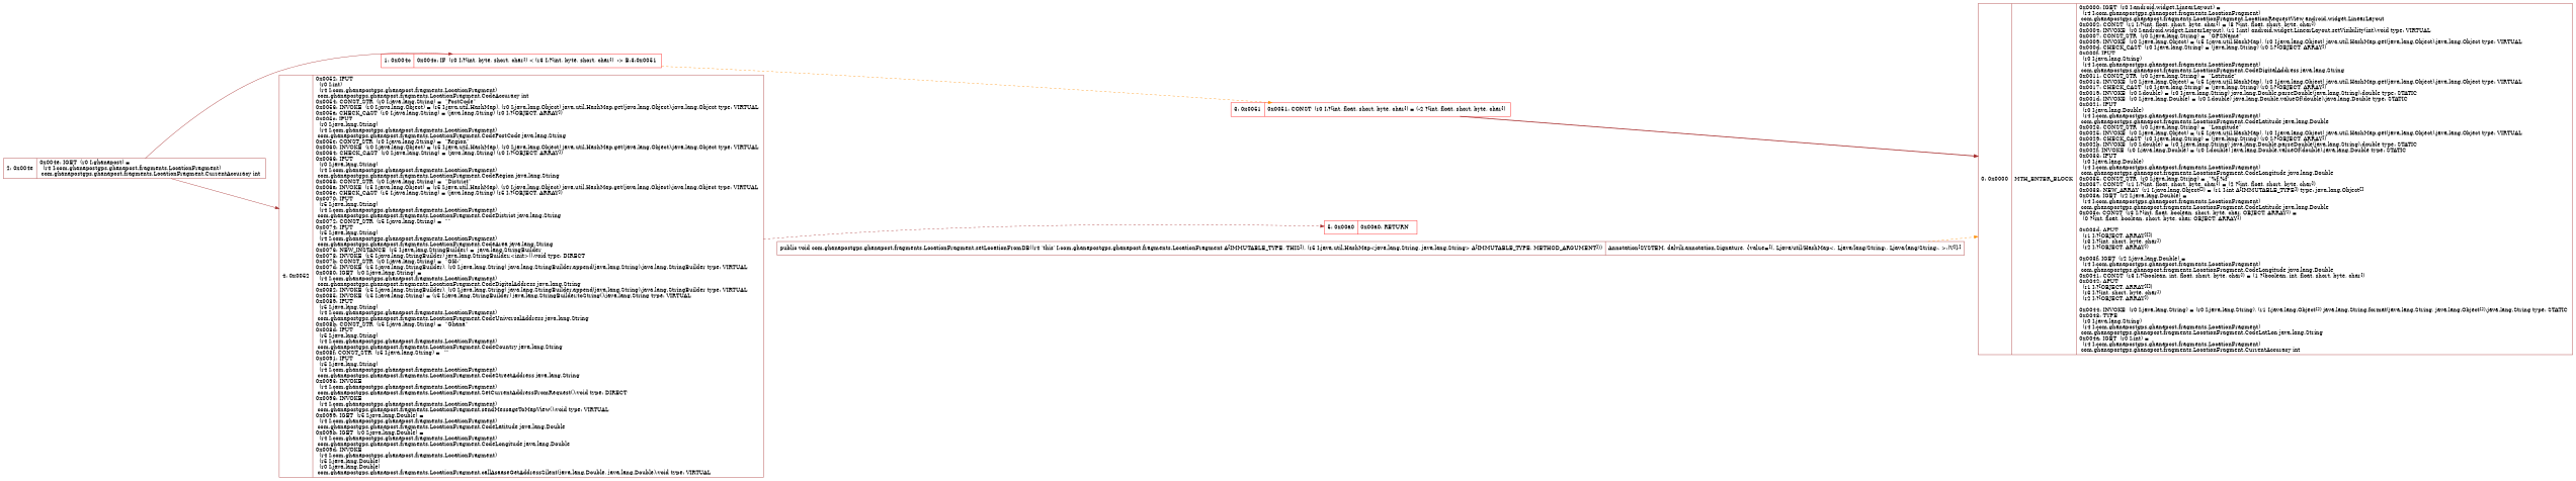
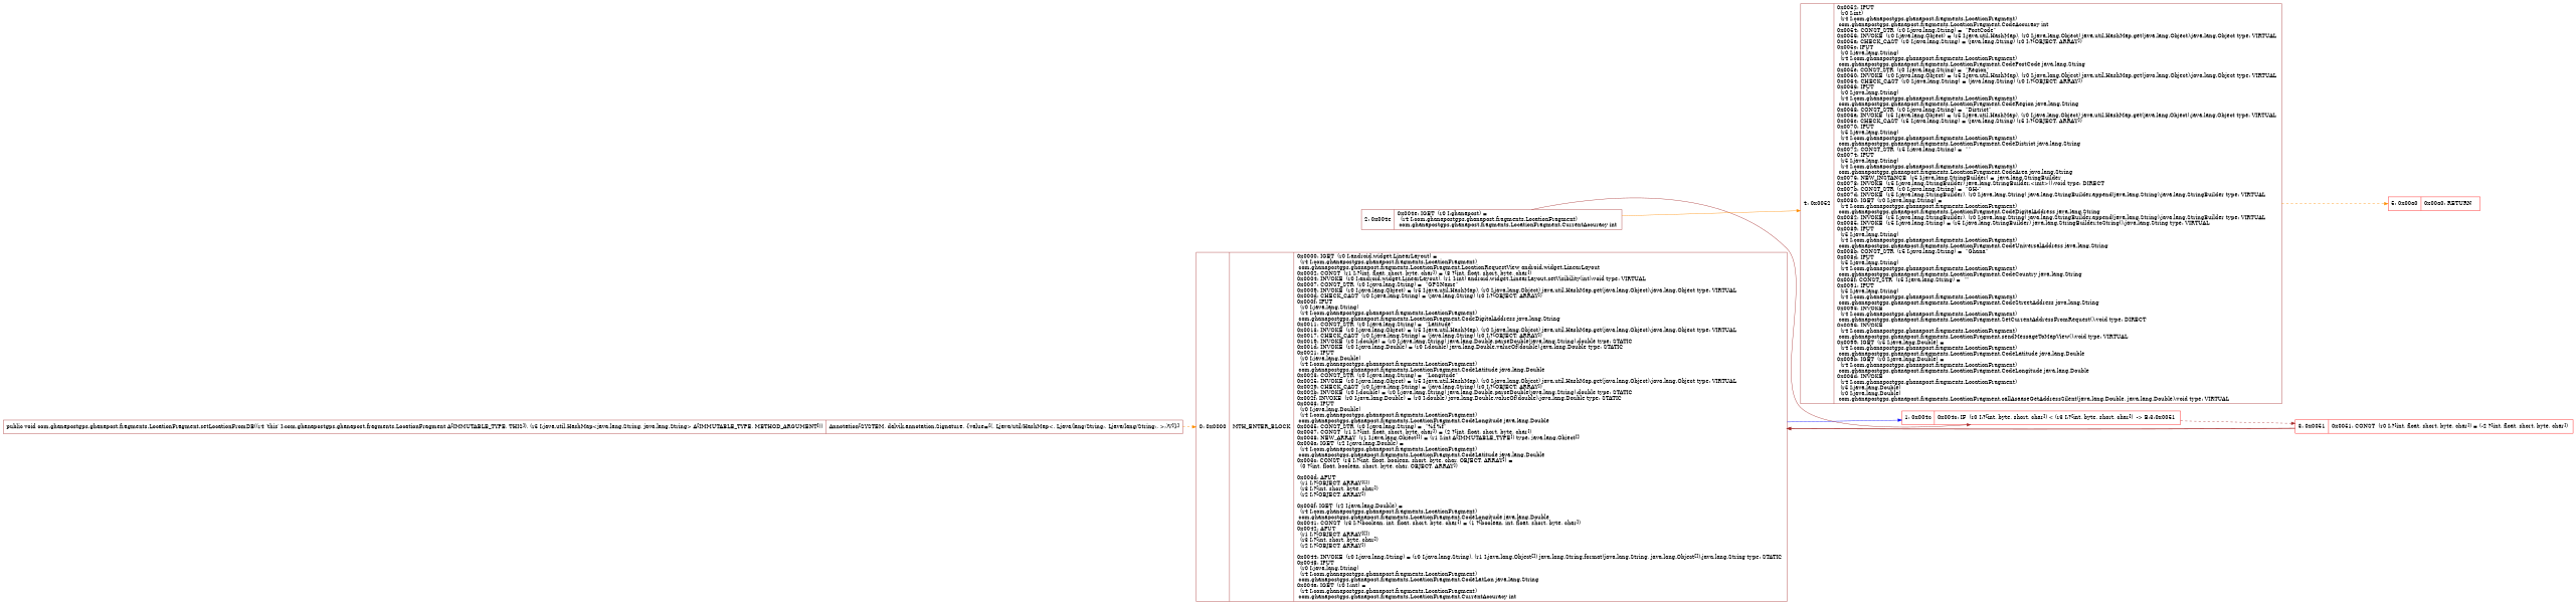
  digraph {
    rankdir=LR
    node [color=brown shape=record]
    edge [color=brown style=solid]
-   n1 [label="{0\:\ 0x0000|MTH_ENTER_BLOCK\l|0x0000: IGET  (r0 I:android.widget.LinearLayout) = \l  (r4 I:com.ghanapostgps.ghanapost.fragments.LocationFragment)\l com.ghanapostgps.ghanapost.fragments.LocationFragment.LocationRequestView android.widget.LinearLayout \l0x0002: CONST  (r1 I:?[int, float, short, byte, char]) = (8 ?[int, float, short, byte, char]) \l0x0004: INVOKE  (r0 I:android.widget.LinearLayout), (r1 I:int) android.widget.LinearLayout.setVisibility(int):void type: VIRTUAL \l0x0007: CONST_STR  (r0 I:java.lang.String) =  \"GPSName\" \l0x0009: INVOKE  (r0 I:java.lang.Object) = (r5 I:java.util.HashMap), (r0 I:java.lang.Object) java.util.HashMap.get(java.lang.Object):java.lang.Object type: VIRTUAL \l0x000d: CHECK_CAST  (r0 I:java.lang.String) = (java.lang.String) (r0 I:?[OBJECT, ARRAY]) \l0x000f: IPUT  \l  (r0 I:java.lang.String)\l  (r4 I:com.ghanapostgps.ghanapost.fragments.LocationFragment)\l com.ghanapostgps.ghanapost.fragments.LocationFragment.CodeDigitalAddress java.lang.String \l0x0011: CONST_STR  (r0 I:java.lang.String) =  \"Latitude\" \l0x0013: INVOKE  (r0 I:java.lang.Object) = (r5 I:java.util.HashMap), (r0 I:java.lang.Object) java.util.HashMap.get(java.lang.Object):java.lang.Object type: VIRTUAL \l0x0017: CHECK_CAST  (r0 I:java.lang.String) = (java.lang.String) (r0 I:?[OBJECT, ARRAY]) \l0x0019: INVOKE  (r0 I:double) = (r0 I:java.lang.String) java.lang.Double.parseDouble(java.lang.String):double type: STATIC \l0x001d: INVOKE  (r0 I:java.lang.Double) = (r0 I:double) java.lang.Double.valueOf(double):java.lang.Double type: STATIC \l0x0021: IPUT  \l  (r0 I:java.lang.Double)\l  (r4 I:com.ghanapostgps.ghanapost.fragments.LocationFragment)\l com.ghanapostgps.ghanapost.fragments.LocationFragment.CodeLatitude java.lang.Double \l0x0023: CONST_STR  (r0 I:java.lang.String) =  \"Longitude\" \l0x0025: INVOKE  (r0 I:java.lang.Object) = (r5 I:java.util.HashMap), (r0 I:java.lang.Object) java.util.HashMap.get(java.lang.Object):java.lang.Object type: VIRTUAL \l0x0029: CHECK_CAST  (r0 I:java.lang.String) = (java.lang.String) (r0 I:?[OBJECT, ARRAY]) \l0x002b: INVOKE  (r0 I:double) = (r0 I:java.lang.String) java.lang.Double.parseDouble(java.lang.String):double type: STATIC \l0x002f: INVOKE  (r0 I:java.lang.Double) = (r0 I:double) java.lang.Double.valueOf(double):java.lang.Double type: STATIC \l0x0033: IPUT  \l  (r0 I:java.lang.Double)\l  (r4 I:com.ghanapostgps.ghanapost.fragments.LocationFragment)\l com.ghanapostgps.ghanapost.fragments.LocationFragment.CodeLongitude java.lang.Double \l0x0035: CONST_STR  (r0 I:java.lang.String) =  \"%f,%f\" \l0x0037: CONST  (r1 I:?[int, float, short, byte, char]) = (2 ?[int, float, short, byte, char]) \l0x0038: NEW_ARRAY  (r1 I:java.lang.Object[]) = (r1 I:int A[IMMUTABLE_TYPE]) type: java.lang.Object[] \l0x003a: IGET  (r2 I:java.lang.Double) = \l  (r4 I:com.ghanapostgps.ghanapost.fragments.LocationFragment)\l com.ghanapostgps.ghanapost.fragments.LocationFragment.CodeLatitude java.lang.Double \l0x003c: CONST  (r3 I:?[int, float, boolean, short, byte, char, OBJECT, ARRAY]) = \l  (0 ?[int, float, boolean, short, byte, char, OBJECT, ARRAY])\l \l0x003d: APUT  \l  (r1 I:?[OBJECT, ARRAY][])\l  (r3 I:?[int, short, byte, char])\l  (r2 I:?[OBJECT, ARRAY])\l \l0x003f: IGET  (r2 I:java.lang.Double) = \l  (r4 I:com.ghanapostgps.ghanapost.fragments.LocationFragment)\l com.ghanapostgps.ghanapost.fragments.LocationFragment.CodeLongitude java.lang.Double \l0x0041: CONST  (r3 I:?[boolean, int, float, short, byte, char]) = (1 ?[boolean, int, float, short, byte, char]) \l0x0042: APUT  \l  (r1 I:?[OBJECT, ARRAY][])\l  (r3 I:?[int, short, byte, char])\l  (r2 I:?[OBJECT, ARRAY])\l \l0x0044: INVOKE  (r0 I:java.lang.String) = (r0 I:java.lang.String), (r1 I:java.lang.Object[]) java.lang.String.format(java.lang.String, java.lang.Object[]):java.lang.String type: STATIC \l0x0048: TYPE  \l  (r0 I:java.lang.String)\l  (r4 I:com.ghanapostgps.ghanapost.fragments.LocationFragment)\l com.ghanapostgps.ghanapost.fragments.LocationFragment.CodeLatLon java.lang.String \l0x004a: IGET  (r0 I:int) = \l  (r4 I:com.ghanapostgps.ghanapost.fragments.LocationFragment)\l com.ghanapostgps.ghanapost.fragments.LocationFragment.CurrentAccuracy int \l}"]
+   n1 [label="{0\:\ 0x0000|MTH_ENTER_BLOCK\l|0x0000: IGET  (r0 I:android.widget.LinearLayout) = \l  (r4 I:com.ghanapostgps.ghanapost.fragments.LocationFragment)\l com.ghanapostgps.ghanapost.fragments.LocationFragment.LocationRequestView android.widget.LinearLayout \l0x0002: CONST  (r1 I:?[int, float, short, byte, char]) = (8 ?[int, float, short, byte, char]) \l0x0004: INVOKE  (r0 I:android.widget.LinearLayout), (r1 I:int) android.widget.LinearLayout.setVisibility(int):void type: VIRTUAL \l0x0007: CONST_STR  (r0 I:java.lang.String) =  \"GPSName\" \l0x0009: INVOKE  (r0 I:java.lang.Object) = (r5 I:java.util.HashMap), (r0 I:java.lang.Object) java.util.HashMap.get(java.lang.Object):java.lang.Object type: VIRTUAL \l0x000d: CHECK_CAST  (r0 I:java.lang.String) = (java.lang.String) (r0 I:?[OBJECT, ARRAY]) \l0x000f: IPUT  \l  (r0 I:java.lang.String)\l  (r4 I:com.ghanapostgps.ghanapost.fragments.LocationFragment)\l com.ghanapostgps.ghanapost.fragments.LocationFragment.CodeDigitalAddress java.lang.String \l0x0011: CONST_STR  (r0 I:java.lang.String) =  \"Latitude\" \l0x0013: INVOKE  (r0 I:java.lang.Object) = (r5 I:java.util.HashMap), (r0 I:java.lang.Object) java.util.HashMap.get(java.lang.Object):java.lang.Object type: VIRTUAL \l0x0017: CHECK_CAST  (r0 I:java.lang.String) = (java.lang.String) (r0 I:?[OBJECT, ARRAY]) \l0x0019: INVOKE  (r0 I:double) = (r0 I:java.lang.String) java.lang.Double.parseDouble(java.lang.String):double type: STATIC \l0x001d: INVOKE  (r0 I:java.lang.Double) = (r0 I:double) java.lang.Double.valueOf(double):java.lang.Double type: STATIC \l0x0021: IPUT  \l  (r0 I:java.lang.Double)\l  (r4 I:com.ghanapostgps.ghanapost.fragments.LocationFragment)\l com.ghanapostgps.ghanapost.fragments.LocationFragment.CodeLatitude java.lang.Double \l0x0023: CONST_STR  (r0 I:java.lang.String) =  \"Longitude\" \l0x0025: INVOKE  (r0 I:java.lang.Object) = (r5 I:java.util.HashMap), (r0 I:java.lang.Object) java.util.HashMap.get(java.lang.Object):java.lang.Object type: VIRTUAL \l0x0029: CHECK_CAST  (r0 I:java.lang.String) = (java.lang.String) (r0 I:?[OBJECT, ARRAY]) \l0x002b: INVOKE  (r0 I:double) = (r0 I:java.lang.String) java.lang.Double.parseDouble(java.lang.String):double type: STATIC \l0x002f: INVOKE  (r0 I:java.lang.Double) = (r0 I:double) java.lang.Double.valueOf(double):java.lang.Double type: STATIC \l0x0033: IPUT  \l  (r0 I:java.lang.Double)\l  (r4 I:com.ghanapostgps.ghanapost.fragments.LocationFragment)\l com.ghanapostgps.ghanapost.fragments.LocationFragment.CodeLongitude java.lang.Double \l0x0035: CONST_STR  (r0 I:java.lang.String) =  \"%f,%f\" \l0x0037: CONST  (r1 I:?[int, float, short, byte, char]) = (2 ?[int, float, short, byte, char]) \l0x0038: NEW_ARRAY  (r1 I:java.lang.Object[]) = (r1 I:int A[IMMUTABLE_TYPE]) type: java.lang.Object[] \l0x003a: IGET  (r2 I:java.lang.Double) = \l  (r4 I:com.ghanapostgps.ghanapost.fragments.LocationFragment)\l com.ghanapostgps.ghanapost.fragments.LocationFragment.CodeLatitude java.lang.Double \l0x003c: CONST  (r3 I:?[int, float, boolean, short, byte, char, OBJECT, ARRAY]) = \l  (0 ?[int, float, boolean, short, byte, char, OBJECT, ARRAY])\l \l0x003d: APUT  \l  (r1 I:?[OBJECT, ARRAY][])\l  (r3 I:?[int, short, byte, char])\l  (r2 I:?[OBJECT, ARRAY])\l \l0x003f: IGET  (r2 I:java.lang.Double) = \l  (r4 I:com.ghanapostgps.ghanapost.fragments.LocationFragment)\l com.ghanapostgps.ghanapost.fragments.LocationFragment.CodeLongitude java.lang.Double \l0x0041: CONST  (r3 I:?[boolean, int, float, short, byte, char]) = (1 ?[boolean, int, float, short, byte, char]) \l0x0042: APUT  \l  (r1 I:?[OBJECT, ARRAY][])\l  (r3 I:?[int, short, byte, char])\l  (r2 I:?[OBJECT, ARRAY])\l \l0x0044: INVOKE  (r0 I:java.lang.String) = (r0 I:java.lang.String), (r1 I:java.lang.Object[]) java.lang.String.format(java.lang.String, java.lang.Object[]):java.lang.String type: STATIC \l0x0048: IPUT  \l  (r0 I:java.lang.String)\l  (r4 I:com.ghanapostgps.ghanapost.fragments.LocationFragment)\l com.ghanapostgps.ghanapost.fragments.LocationFragment.CodeLatLon java.lang.String \l0x004a: IGET  (r0 I:int) = \l  (r4 I:com.ghanapostgps.ghanapost.fragments.LocationFragment)\l com.ghanapostgps.ghanapost.fragments.LocationFragment.CurrentAccuracy int \l}"]
    n2 [color=red label="{1\:\ 0x004c|0x004c: IF  (r0 I:?[int, byte, short, char]) \< (r3 I:?[int, byte, short, char])  \-\> B:3:0x0051 \l}"]
    n3 [color=red label="{3\:\ 0x0051|0x0051: CONST  (r0 I:?[int, float, short, byte, char]) = (\-2 ?[int, float, short, byte, char]) \l}"]
    n4 [label="{2\:\ 0x004e|0x004e: IGET  (r0 I:ghanapost) = \l  (r4 I:com.ghanapostgps.ghanapost.fragments.LocationFragment)\l com.ghanapostgps.ghanapost.fragments.LocationFragment.CurrentAccuracy int \l}"]
-   n5 [label="{4\:\ 0x0052|0x0052: IPUT  \l  (r0 I:int)\l  (r4 I:com.ghanapostgps.ghanapost.fragments.LocationFragment)\l com.ghanapostgps.ghanapost.fragments.LocationFragment.CodeAccuracy int \l0x0054: CONST_STR  (r0 I:java.lang.String) =  \"PostCode\" \l0x0056: INVOKE  (r0 I:java.lang.Object) = (r5 I:java.util.HashMap), (r0 I:java.lang.Object) java.util.HashMap.get(java.lang.Object):java.lang.Object type: VIRTUAL \l0x005a: CHECK_CAST  (r0 I:java.lang.String) = (java.lang.String) (r0 I:?[OBJECT, ARRAY]) \l0x005c: IPUT  \l  (r0 I:java.lang.String)\l  (r4 I:com.ghanapostgps.ghanapost.fragments.LocationFragment)\l com.ghanapostgps.ghanapost.fragments.LocationFragment.CodePostCode java.lang.String \l0x005e: CONST_STR  (r0 I:java.lang.String) =  \"Region\" \l0x0060: INVOKE  (r0 I:java.lang.Object) = (r5 I:java.util.HashMap), (r0 I:java.lang.Object) java.util.HashMap.get(java.lang.Object):java.lang.Object type: VIRTUAL \l0x0064: CHECK_CAST  (r0 I:java.lang.String) = (java.lang.String) (r0 I:?[OBJECT, ARRAY]) \l0x0066: IPUT  \l  (r0 I:java.lang.String)\l  (r4 I:com.ghanapostgps.ghanapost.fragments.LocationFragment)\l com.ghanapostgps.ghanapost.fragments.LocationFragment.CodeRegion java.lang.String \l0x0068: CONST_STR  (r0 I:java.lang.String) =  \"District\" \l0x006a: INVOKE  (r5 I:java.lang.Object) = (r5 I:java.util.HashMap), (r0 I:java.lang.Object) java.util.HashMap.get(java.lang.Object):java.lang.Object type: VIRTUAL \l0x006e: CHECK_CAST  (r5 I:java.lang.String) = (java.lang.String) (r5 I:?[OBJECT, ARRAY]) \l0x0070: IPUT  \l  (r5 I:java.lang.String)\l  (r4 I:com.ghanapostgps.ghanapost.fragments.LocationFragment)\l com.ghanapostgps.ghanapost.fragments.LocationFragment.CodeDistrict java.lang.String \l0x0072: CONST_STR  (r5 I:java.lang.String) =  \"\" \l0x0074: IPUT  \l  (r5 I:java.lang.String)\l  (r4 I:com.ghanapostgps.ghanapost.fragments.LocationFragment)\l com.ghanapostgps.ghanapost.fragments.LocationFragment.CodeArea java.lang.String \l0x0076: NEW_INSTANCE  (r5 I:java.lang.StringBuilder) =  java.lang.StringBuilder \l0x0078: INVOKE  (r5 I:java.lang.StringBuilder) java.lang.StringBuilder.\<init\>():void type: DIRECT \l0x007b: CONST_STR  (r0 I:java.lang.String) =  \"GH\-\" \l0x007d: INVOKE  (r5 I:java.lang.StringBuilder), (r0 I:java.lang.String) java.lang.StringBuilder.append(java.lang.String):java.lang.StringBuilder type: VIRTUAL \l0x0080: IGET  (r0 I:java.lang.String) = \l  (r4 I:com.ghanapostgps.ghanapost.fragments.LocationFragment)\l com.ghanapostgps.ghanapost.fragments.LocationFragment.CodeDigitalAddress java.lang.String \l0x0082: INVOKE  (r5 I:java.lang.StringBuilder), (r0 I:java.lang.String) java.lang.StringBuilder.append(java.lang.String):java.lang.StringBuilder type: VIRTUAL \l0x0085: INVOKE  (r5 I:java.lang.String) = (r5 I:java.lang.StringBuilder) java.lang.StringBuilder.toString():java.lang.String type: VIRTUAL \l0x0089: IPUT  \l  (r5 I:java.lang.String)\l  (r4 I:com.ghanapostgps.ghanapost.fragments.LocationFragment)\l com.ghanapostgps.ghanapost.fragments.LocationFragment.CodeUniversalAddress java.lang.String \l0x008b: CONST_STR  (r5 I:java.lang.String) =  \"Ghana\" \l0x008d: IPUT  \l  (r5 I:java.lang.String)\l  (r4 I:com.ghanapostgps.ghanapost.fragments.LocationFragment)\l com.ghanapostgps.ghanapost.fragments.LocationFragment.CodeCountry java.lang.String \l0x008f: CONST_STR  (r5 I:java.lang.String) =  \"\" \l0x0091: IPUT  \l  (r5 I:java.lang.String)\l  (r4 I:com.ghanapostgps.ghanapost.fragments.LocationFragment)\l com.ghanapostgps.ghanapost.fragments.LocationFragment.CodeStreetAddress java.lang.String \l0x0093: INVOKE  \l  (r4 I:com.ghanapostgps.ghanapost.fragments.LocationFragment)\l com.ghanapostgps.ghanapost.fragments.LocationFragment.SetCurrentAddressFromRequest():void type: DIRECT \l0x0096: INVOKE  \l  (r4 I:com.ghanapostgps.ghanapost.fragments.LocationFragment)\l com.ghanapostgps.ghanapost.fragments.LocationFragment.sendMessageToMapView():void type: VIRTUAL \l0x0099: IGET  (r5 I:java.lang.Double) = \l  (r4 I:com.ghanapostgps.ghanapost.fragments.LocationFragment)\l com.ghanapostgps.ghanapost.fragments.LocationFragment.CodeLatitude java.lang.Double \l0x009b: IGET  (r0 I:java.lang.Double) = \l  (r4 I:com.ghanapostgps.ghanapost.fragments.LocationFragment)\l com.ghanapostgps.ghanapost.fragments.LocationFragment.CodeLongitude java.lang.Double \l0x009d: INVOKE  \l  (r4 I:com.ghanapostgps.ghanapost.fragments.LocationFragment)\l  (r5 I:java.lang.Double)\l  (r0 I:java.lang.Double)\l com.ghanapostgps.ghanapost.fragments.LocationFragment.callAsaaseGetAddressSilent(java.lang.Double, java.lang.Double):void type: VIRTUAL \l}"]
+   n5 [label="{4\:\ 0x0052|0x0052: IPUT  \l  (r0 I:int)\l  (r4 I:com.ghanapostgps.ghanapost.fragments.LocationFragment)\l com.ghanapostgps.ghanapost.fragments.LocationFragment.CodeAccuracy int \l0x0054: CONST_STR  (r0 I:java.lang.String) =  \"PostCode\" \l0x0056: INVOKE  (r0 I:java.lang.Object) = (r5 I:java.util.HashMap), (r0 I:java.lang.Object) java.util.HashMap.get(java.lang.Object):java.lang.Object type: VIRTUAL \l0x005a: CHECK_CAST  (r0 I:java.lang.String) = (java.lang.String) (r0 I:?[OBJECT, ARRAY]) \l0x005c: IPUT  \l  (r0 I:java.lang.String)\l  (r4 I:com.ghanapostgps.ghanapost.fragments.LocationFragment)\l com.ghanapostgps.ghanapost.fragments.LocationFragment.CodePostCode java.lang.String \l0x005e: CONST_STR  (r0 I:java.lang.String) =  \"Region\" \l0x0060: INVOKE  (r0 I:java.lang.Object) = (r5 I:java.util.HashMap), (r0 I:java.lang.Object) java.util.HashMap.get(java.lang.Object):java.lang.Object type: VIRTUAL \l0x0064: CHECK_CAST  (r0 I:java.lang.String) = (java.lang.String) (r0 I:?[OBJECT, ARRAY]) \l0x0066: IPUT  \l  (r0 I:java.lang.String)\l  (r4 I:com.ghanapostgps.ghanapost.fragments.LocationFragment)\l com.ghanapostgps.ghanapost.fragments.LocationFragment.CodeRegion java.lang.String \l0x0068: CONST_STR  (r0 I:java.lang.String) =  \"District\" \l0x006a: INVOKE  (r5 I:java.lang.Object) = (r5 I:java.util.HashMap), (r0 I:java.lang.Object) java.util.HashMap.get(java.lang.Object):java.lang.Object type: VIRTUAL \l0x006e: CHECK_CAST  (r5 I:java.lang.String) = (java.lang.String) (r5 I:?[OBJECT, ARRAY]) \l0x0070: IPUT  \l  (r5 I:java.lang.String)\l  (r4 I:com.ghanapostgps.ghanapost.fragments.LocationFragment)\l com.ghanapostgps.ghanapost.fragments.LocationFragment.CodeDistrict java.lang.String \l0x0072: CONST_STR  (r5 I:java.lang.String) =  \"\" \l0x0074: IPUT  \l  (r5 I:java.lang.String)\l  (r4 I:com.ghanapostgps.ghanapost.fragments.LocationFragment)\l com.ghanapostgps.ghanapost.fragments.LocationFragment.CodeArea java.lang.String \l0x0076: NEW_INSTANCE  (r5 I:java.lang.StringBuilder) =  java.lang.StringBuilder \l0x0078: INVOKE  (r5 I:java.lang.StringBuilder) java.lang.StringBuilder.\<init\>():void type: DIRECT \l0x007b: CONST_STR  (r0 I:java.lang.String) =  \"GH\-\" \l0x007d: INVOKE  (r5 I:java.lang.StringBuilder), (r0 I:java.lang.String) java.lang.StringBuilder.append(java.lang.String):java.lang.StringBuilder type: VIRTUAL \l0x0080: IGET  (r0 I:java.lang.String) = \l  (r4 I:com.ghanapostgps.ghanapost.fragments.LocationFragment)\l com.ghanapostgps.ghanapost.fragments.LocationFragment.CodeDigitalAddress java.lang.String \l0x0082: INVOKE  (r5 I:java.lang.StringBuilder), (r0 I:java.lang.String) java.lang.StringBuilder.append(java.lang.String):java.lang.StringBuilder type: VIRTUAL \l0x0085: INVOKE  (r5 I:java.lang.String) = (r5 I:java.lang.StringBuilder) java.lang.StringBuilder.toString():java.lang.String type: VIRTUAL \l0x0089: IPUT  \l  (r5 I:java.lang.String)\l  (r4 I:com.ghanapostgps.ghanapost.fragments.LocationFragment)\l com.ghanapostgps.ghanapost.fragments.LocationFragment.CodeUniversalAddress java.lang.String \l0x008b: CONST_STR  (r5 I:java.lang.String) =  \"Ghana\" \l0x008d: IPUT  \l  (r5 I:java.lang.String)\l  (r4 I:com.ghanapostgps.ghanapost.fragments.LocationFragment)\l com.ghanapostgps.ghanapost.fragments.LocationFragment.CodeCountry java.lang.String \l0x008f: CONST_STR  (r5 I:java.lang.String) =  \"\" \l0x0091: IPUT  \l  (r5 I:java.lang.String)\l  (r4 I:com.ghanapostgps.ghanapost.fragments.LocationFragment)\l com.ghanapostgps.ghanapost.fragments.LocationFragment.CodeStreetAddress java.lang.String \l0x0093: INVOKE  \l  (r4 I:com.ghanapostgps.ghanapost.fragments.LocationFragment)\l com.ghanapostgps.ghanapost.fragments.LocationFragment.SetCurrentAddressFromRequest():void type: DIRECT \l0x0096: INVOKE  \l  (r4 I:com.ghanapostgps.ghanapost.fragments.LocationFragment)\l com.ghanapostgps.ghanapost.fragments.LocationFragment.sendMessageToMapView():void type: VIRTUAL \l0x0099: IGET  (r5 I:java.lang.Double) = \l  (r4 I:com.ghanapostgps.ghanapost.fragments.LocationFragment)\l com.ghanapostgps.ghanapost.fragments.LocationFragment.CodeLatitude java.lang.Double \l0x009b: IGET  (r0 I:java.lang.Double) = \l  (r4 I:com.ghanapostgps.ghanapost.fragments.LocationFragment)\l com.ghanapostgps.ghanapost.fragments.LocationFragment.CodeLongitude java.lang.Double \l0x006d: INVOKE  \l  (r4 I:com.ghanapostgps.ghanapost.fragments.LocationFragment)\l  (r5 I:java.lang.Double)\l  (r0 I:java.lang.Double)\l com.ghanapostgps.ghanapost.fragments.LocationFragment.callAsaaseGetAddressSilent(java.lang.Double, java.lang.Double):void type: VIRTUAL \l}"]
    n6 [color=red label="{5\:\ 0x00a0|0x00a0: RETURN   \l}"]
    n7 [label="{public void com.ghanapostgps.ghanapost.fragments.LocationFragment.setLocationFromDB((r4 'this' I:com.ghanapostgps.ghanapost.fragments.LocationFragment A[IMMUTABLE_TYPE, THIS]), (r5 I:java.util.HashMap\<java.lang.String, java.lang.String\> A[IMMUTABLE_TYPE, METHOD_ARGUMENT]))  | Annotation[SYSTEM, dalvik.annotation.Signature, \{value=[(, Ljava\/util\/HashMap\<, Ljava\/lang\/String;, Ljava\/lang\/String;, \>;)V]\}]\l}"]
-   n2 -> n3 [color=darkorange style=dashed]
+   n1 -> n2 [color=blue]
+   n2 -> n3 [style=dashed]
    n3 -> n1 [style=bold]
    n4 -> n2
-   n4 -> n5
-   n5 -> n6 [style=dashed]
+   n4 -> n5 [color=darkorange]
+   n5 -> n6 [color=darkorange style=dashed]
    n7 -> n1 [color=darkorange style=dashed]
  }
